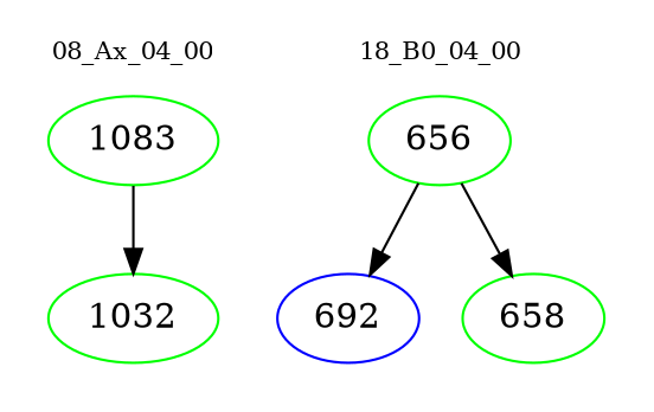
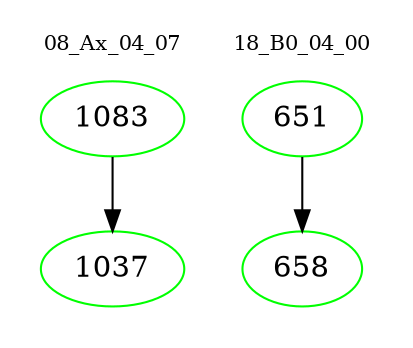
  digraph {
    node [color=green]
    edge [color=black]
    n1 [label=1083]
-   n2 [label=1032]
-   n3 [label=656]
-   n4 [color=blue label=692]
+   n2 [label=1037]
+   n3 [label=651]
    n5 [label=658]
    subgraph cluster_1 {
      color=white
      fontsize=10
-     label="08_Ax_04_00"
+     label="08_Ax_04_07"
      n1
      n2
    }
    subgraph cluster_2 {
      color=white
      fontsize=10
      label="18_B0_04_00"
      n3
-     n4
      n5
    }
    n1 -> n2
-   n3 -> n4
    n3 -> n5
  }
